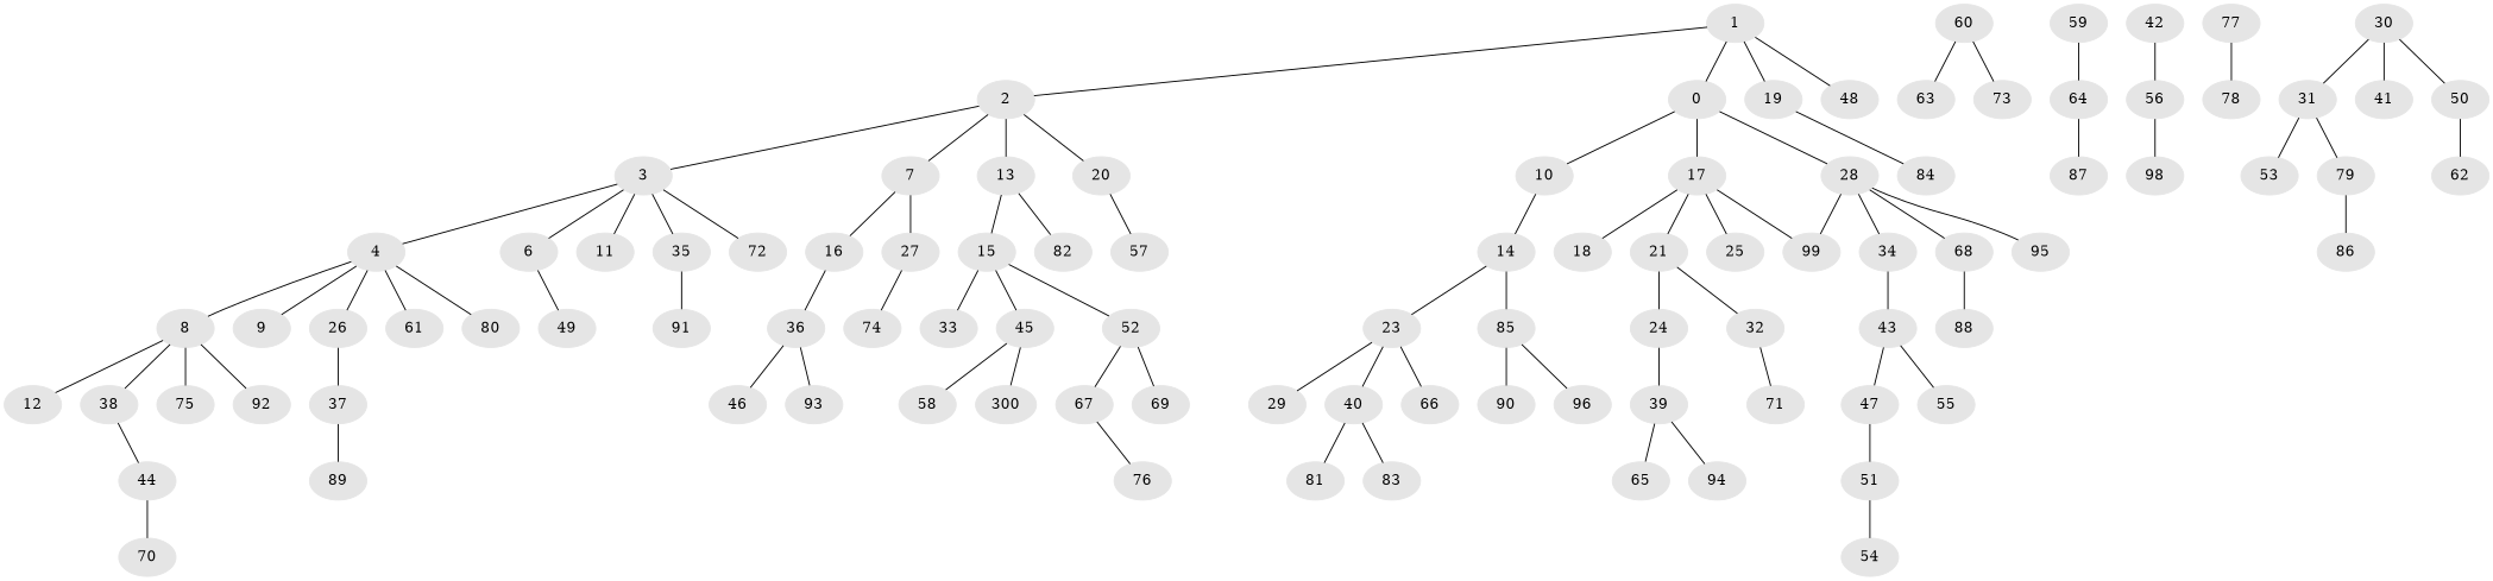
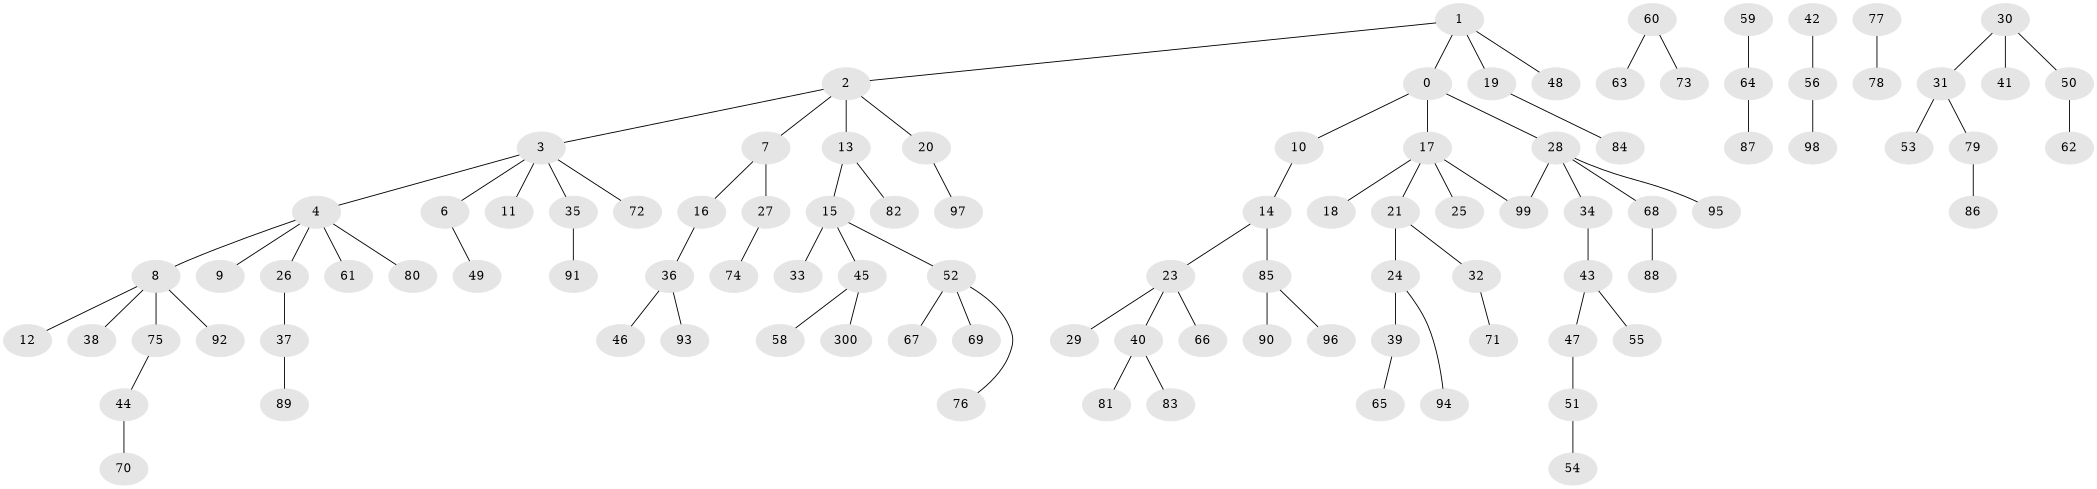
  graph {
    node [color=gray90 style=filled]
    1
    2
    n3 [label=0]
    19
    48
    3
    7
    13
    20
    10
    17
    28
    84
    4
    6
    11
    35
    72
    16
    27
    15
    82
-   97 [label=57]
+   97
    8
    9
    26
    61
    80
    49
    91
    12
    38
    75
    92
    37
    14
    18
    21
    25
    99
    34
    68
    95
    36
    74
    44
    23
    85
    33
    45
    52
    29
    40
    66
    90
    96
    58
    n58 [label=300]
    67
    69
    76
    46
    93
    60
    63
    73
    24
    32
    59
    64
    39
    71
    42
    56
    77
    78
    81
    83
    65
    94
    89
    30
    31
    41
    50
    43
    88
    53
    79
    62
    86
    47
    55
    70
    98
    51
    54
    87
    1 -- 2
    1 -- n3
    1 -- 19
    1 -- 48
    2 -- 3
    2 -- 7
    2 -- 13
    2 -- 20
    n3 -- 10
    n3 -- 17
    n3 -- 28
    19 -- 84
    3 -- 4
    3 -- 6
    3 -- 11
    3 -- 35
    3 -- 72
    7 -- 16
    7 -- 27
    13 -- 15
    13 -- 82
    20 -- 97
    10 -- 14
    17 -- 18
    17 -- 21
    17 -- 25
    17 -- 99
    28 -- 99
    28 -- 34
    28 -- 68
    28 -- 95
    4 -- 8
    4 -- 9
    4 -- 26
    4 -- 61
    4 -- 80
    6 -- 49
    35 -- 91
    16 -- 36
    27 -- 74
    15 -- 33
    15 -- 45
    15 -- 52
    8 -- 12
    8 -- 38
    8 -- 75
    8 -- 92
    26 -- 37
-   38 -- 44
+   75 -- 44
    37 -- 89
    14 -- 23
    14 -- 85
    21 -- 24
    21 -- 32
    34 -- 43
    68 -- 88
    36 -- 46
    36 -- 93
    44 -- 70
    23 -- 29
    23 -- 40
    23 -- 66
    85 -- 90
    85 -- 96
    45 -- 58
    45 -- n58
    52 -- 67
    52 -- 69
-   67 -- 76
+   52 -- 76
    40 -- 81
    40 -- 83
    60 -- 63
    60 -- 73
    24 -- 39
    32 -- 71
    59 -- 64
    64 -- 87
    39 -- 65
-   39 -- 94
+   24 -- 94
    42 -- 56
    56 -- 98
    77 -- 78
    30 -- 31
    30 -- 41
    30 -- 50
    31 -- 53
    31 -- 79
    50 -- 62
    43 -- 47
    43 -- 55
    79 -- 86
    47 -- 51
    51 -- 54
  }
